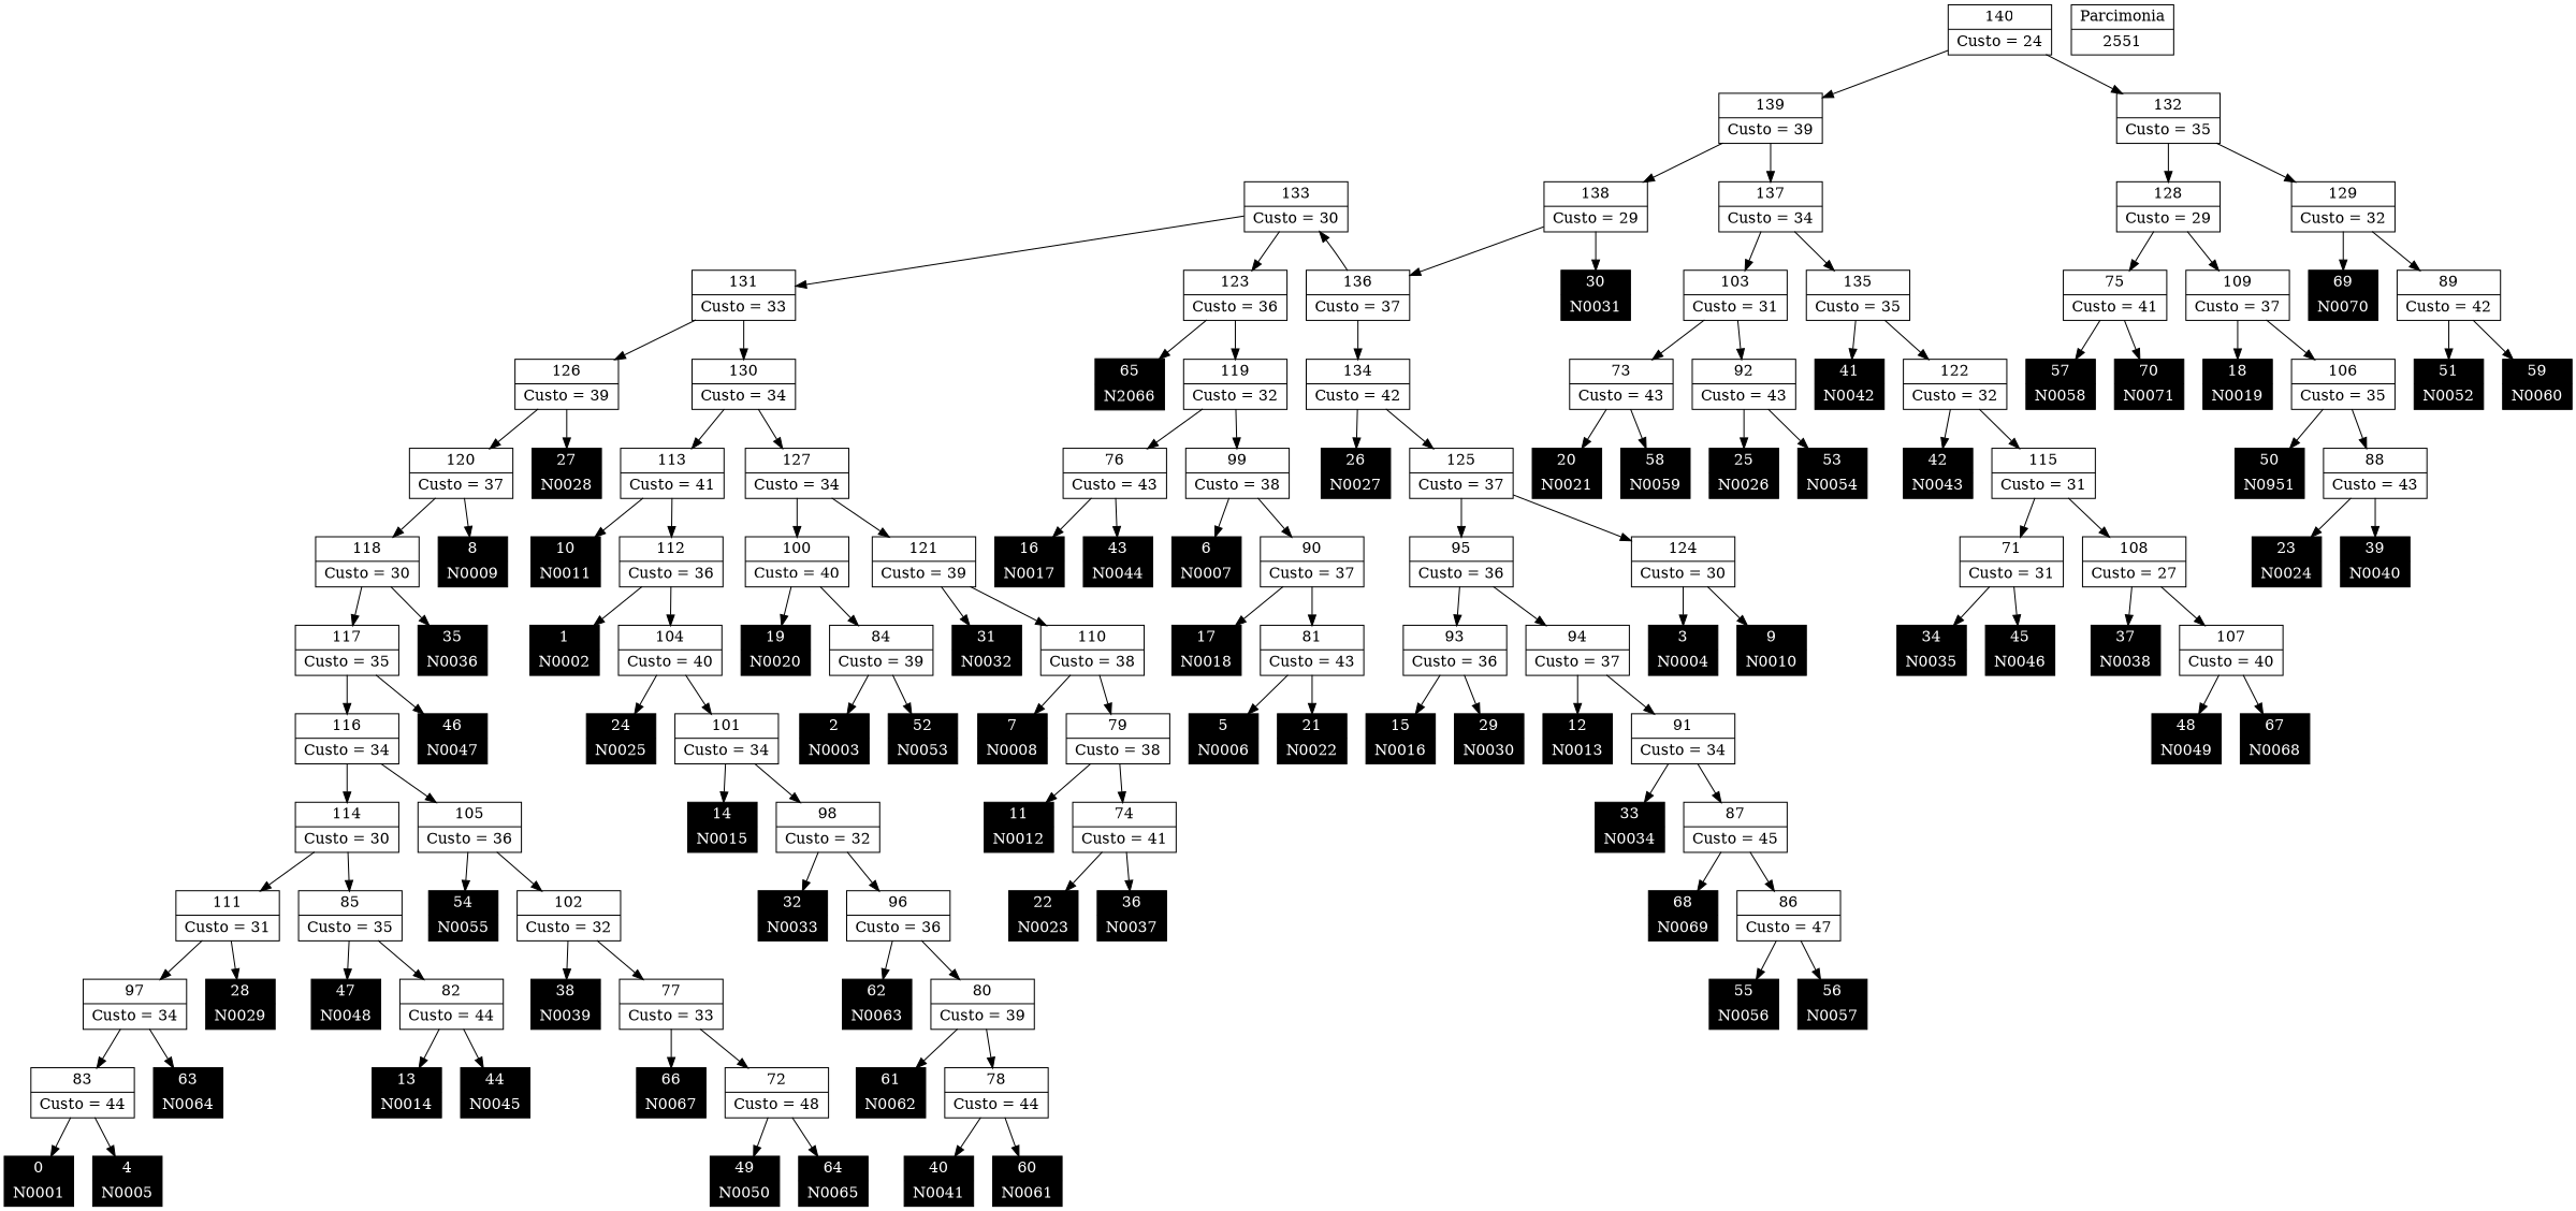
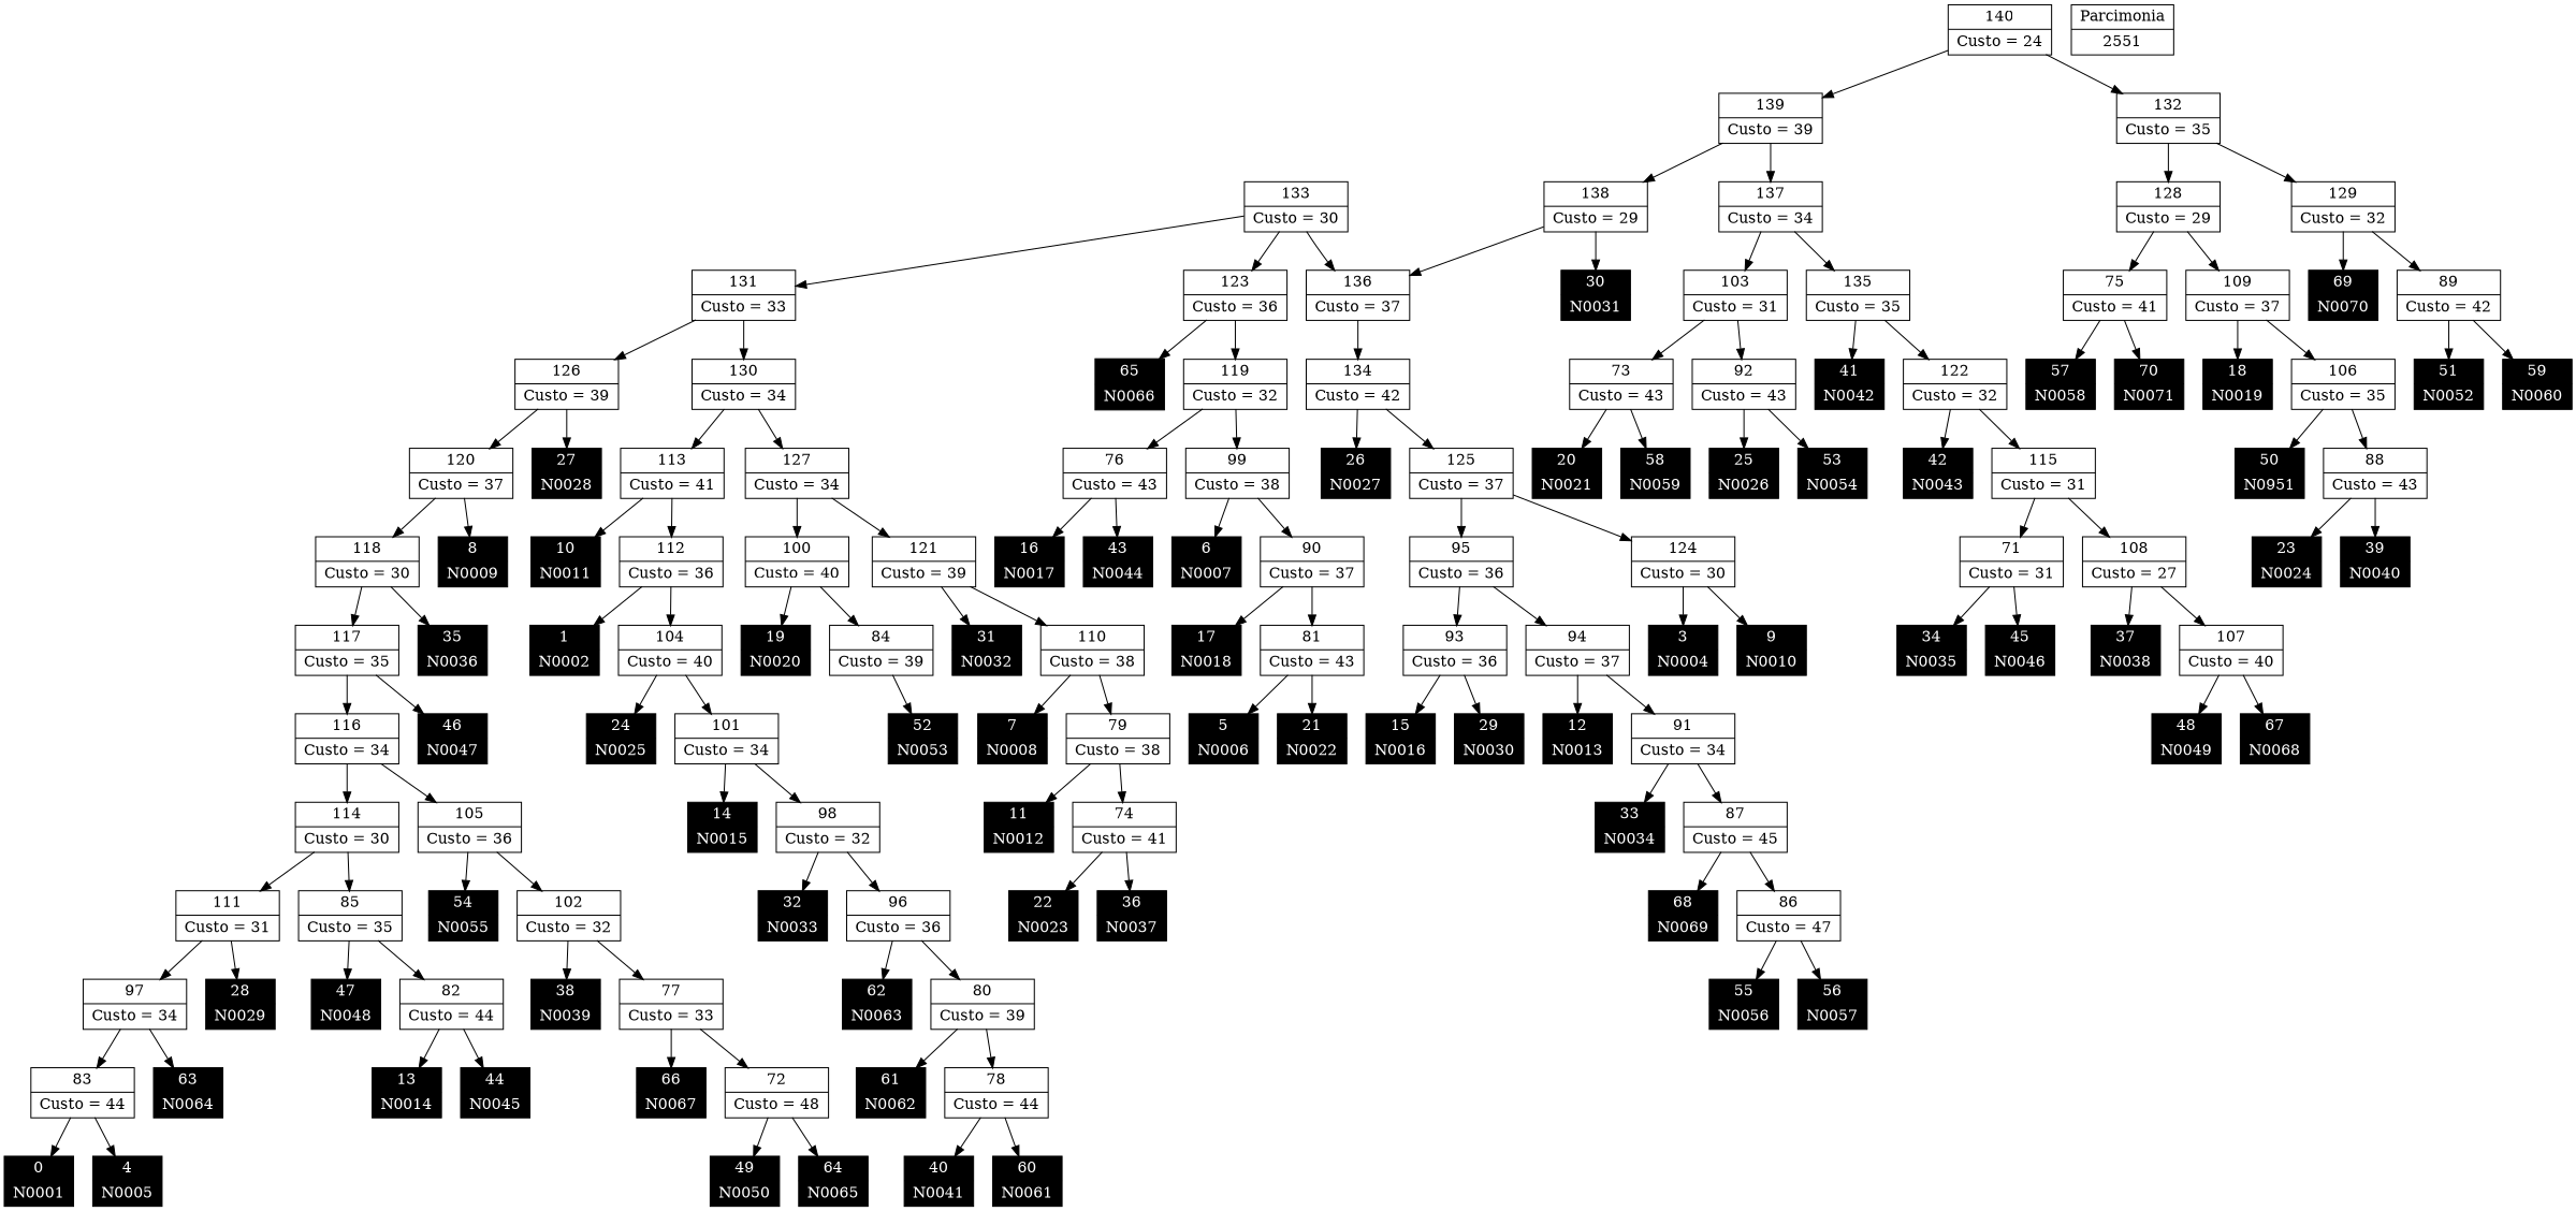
  digraph {
    node [shape=record]
    n1 [color=black fontcolor=white fontsize=14 height=0.5 label="{0 | N0001}" style=filled]
    n2 [color=black fontcolor=white fontsize=14 height=0.5 label="{1 | N0002}" style=filled]
-   n3 [color=black fontcolor=white fontsize=14 height=0.5 label="{2 | N0003}" style=filled]
    n4 [color=black fontcolor=white fontsize=14 height=0.5 label="{3 | N0004}" style=filled]
    n5 [color=black fontcolor=white fontsize=14 height=0.5 label="{4 | N0005}" style=filled]
    n6 [color=black fontcolor=white fontsize=14 height=0.5 label="{5 | N0006}" style=filled]
    n7 [color=black fontcolor=white fontsize=14 height=0.5 label="{6 | N0007}" style=filled]
    n8 [color=black fontcolor=white fontsize=14 height=0.5 label="{7 | N0008}" style=filled]
    n9 [color=black fontcolor=white fontsize=14 height=0.5 label="{8 | N0009}" style=filled]
    n10 [color=black fontcolor=white fontsize=14 height=0.5 label="{9 | N0010}" style=filled]
    n11 [color=black fontcolor=white fontsize=14 height=0.5 label="{10 | N0011}" style=filled]
    n12 [color=black fontcolor=white fontsize=14 height=0.5 label="{11 | N0012}" style=filled]
    n13 [color=black fontcolor=white fontsize=14 height=0.5 label="{12 | N0013}" style=filled]
    n14 [color=black fontcolor=white fontsize=14 height=0.5 label="{13 | N0014}" style=filled]
    n15 [color=black fontcolor=white fontsize=14 height=0.5 label="{14 | N0015}" style=filled]
    n16 [color=black fontcolor=white fontsize=14 height=0.5 label="{15 | N0016}" style=filled]
    n17 [color=black fontcolor=white fontsize=14 height=0.5 label="{16 | N0017}" style=filled]
    n18 [color=black fontcolor=white fontsize=14 height=0.5 label="{17 | N0018}" style=filled]
    n19 [color=black fontcolor=white fontsize=14 height=0.5 label="{18 | N0019}" style=filled]
    n20 [color=black fontcolor=white fontsize=14 height=0.5 label="{19 | N0020}" style=filled]
    n21 [color=black fontcolor=white fontsize=14 height=0.5 label="{20 | N0021}" style=filled]
    n22 [color=black fontcolor=white fontsize=14 height=0.5 label="{21 | N0022}" style=filled]
    n23 [color=black fontcolor=white fontsize=14 height=0.5 label="{22 | N0023}" style=filled]
    n24 [color=black fontcolor=white fontsize=14 height=0.5 label="{23 | N0024}" style=filled]
    n25 [color=black fontcolor=white fontsize=14 height=0.5 label="{24 | N0025}" style=filled]
    n26 [color=black fontcolor=white fontsize=14 height=0.5 label="{25 | N0026}" style=filled]
    n27 [color=black fontcolor=white fontsize=14 height=0.5 label="{26 | N0027}" style=filled]
    n28 [color=black fontcolor=white fontsize=14 height=0.5 label="{27 | N0028}" style=filled]
    n29 [color=black fontcolor=white fontsize=14 height=0.5 label="{28 | N0029}" style=filled]
    n30 [color=black fontcolor=white fontsize=14 height=0.5 label="{29 | N0030}" style=filled]
    n31 [color=black fontcolor=white fontsize=14 height=0.5 label="{30 | N0031}" style=filled]
    n32 [color=black fontcolor=white fontsize=14 height=0.5 label="{31 | N0032}" style=filled]
    n33 [color=black fontcolor=white fontsize=14 height=0.5 label="{32 | N0033}" style=filled]
    n34 [color=black fontcolor=white fontsize=14 height=0.5 label="{33 | N0034}" style=filled]
    n35 [color=black fontcolor=white fontsize=14 height=0.5 label="{34 | N0035}" style=filled]
    n36 [color=black fontcolor=white fontsize=14 height=0.5 label="{35 | N0036}" style=filled]
    n37 [color=black fontcolor=white fontsize=14 height=0.5 label="{36 | N0037}" style=filled]
    n38 [color=black fontcolor=white fontsize=14 height=0.5 label="{37 | N0038}" style=filled]
    n39 [color=black fontcolor=white fontsize=14 height=0.5 label="{38 | N0039}" style=filled]
    n40 [color=black fontcolor=white fontsize=14 height=0.5 label="{39 | N0040}" style=filled]
    n41 [color=black fontcolor=white fontsize=14 height=0.5 label="{40 | N0041}" style=filled]
    n42 [color=black fontcolor=white fontsize=14 height=0.5 label="{41 | N0042}" style=filled]
    n43 [color=black fontcolor=white fontsize=14 height=0.5 label="{42 | N0043}" style=filled]
    n44 [color=black fontcolor=white fontsize=14 height=0.5 label="{43 | N0044}" style=filled]
    n45 [color=black fontcolor=white fontsize=14 height=0.5 label="{44 | N0045}" style=filled]
    n46 [color=black fontcolor=white fontsize=14 height=0.5 label="{45 | N0046}" style=filled]
    n47 [color=black fontcolor=white fontsize=14 height=0.5 label="{46 | N0047}" style=filled]
    n48 [color=black fontcolor=white fontsize=14 height=0.5 label="{47 | N0048}" style=filled]
    n49 [color=black fontcolor=white fontsize=14 height=0.5 label="{48 | N0049}" style=filled]
    n50 [color=black fontcolor=white fontsize=14 height=0.5 label="{49 | N0050}" style=filled]
    n51 [color=black fontcolor=white fontsize=14 height=0.5 label="{50 | N0951}" style=filled]
    n52 [color=black fontcolor=white fontsize=14 height=0.5 label="{51 | N0052}" style=filled]
    n53 [color=black fontcolor=white fontsize=14 height=0.5 label="{52 | N0053}" style=filled]
    n54 [color=black fontcolor=white fontsize=14 height=0.5 label="{53 | N0054}" style=filled]
    n55 [color=black fontcolor=white fontsize=14 height=0.5 label="{54 | N0055}" style=filled]
    n56 [color=black fontcolor=white fontsize=14 height=0.5 label="{55 | N0056}" style=filled]
    n57 [color=black fontcolor=white fontsize=14 height=0.5 label="{56 | N0057}" style=filled]
    n58 [color=black fontcolor=white fontsize=14 height=0.5 label="{57 | N0058}" style=filled]
    n59 [color=black fontcolor=white fontsize=14 height=0.5 label="{58 | N0059}" style=filled]
    n60 [color=black fontcolor=white fontsize=14 height=0.5 label="{59 | N0060}" style=filled]
    n61 [color=black fontcolor=white fontsize=14 height=0.5 label="{60 | N0061}" style=filled]
    n62 [color=black fontcolor=white fontsize=14 height=0.5 label="{61 | N0062}" style=filled]
    n63 [color=black fontcolor=white fontsize=14 height=0.5 label="{62 | N0063}" style=filled]
    n64 [color=black fontcolor=white fontsize=14 height=0.5 label="{63 | N0064}" style=filled]
    n65 [color=black fontcolor=white fontsize=14 height=0.5 label="{64 | N0065}" style=filled]
-   n66 [color=black fontcolor=white fontsize=14 height=0.5 label="{65 | N2066}" style=filled]
+   n66 [color=black fontcolor=white fontsize=14 height=0.5 label="{65 | N0066}" style=filled]
    n67 [color=black fontcolor=white fontsize=14 height=0.5 label="{66 | N0067}" style=filled]
    n68 [color=black fontcolor=white fontsize=14 height=0.5 label="{67 | N0068}" style=filled]
    n69 [color=black fontcolor=white fontsize=14 height=0.5 label="{68 | N0069}" style=filled]
    n70 [color=black fontcolor=white fontsize=14 height=0.5 label="{69 | N0070}" style=filled]
    n71 [color=black fontcolor=white fontsize=14 height=0.5 label="{70 | N0071}" style=filled]
    n72 [label="{71|Custo = 31}"]
    n73 [label="{72|Custo = 48}"]
    n74 [label="{73|Custo = 43}"]
    n75 [label="{74|Custo = 41}"]
    n76 [label="{75|Custo = 41}"]
    n77 [label="{76|Custo = 43}"]
    n78 [label="{77|Custo = 33}"]
    n79 [label="{78|Custo = 44}"]
    n80 [label="{79|Custo = 38}"]
    n81 [label="{80|Custo = 39}"]
    n82 [label="{81|Custo = 43}"]
    n83 [label="{82|Custo = 44}"]
    n84 [label="{83|Custo = 44}"]
    n85 [label="{84|Custo = 39}"]
    n86 [label="{85|Custo = 35}"]
    n87 [label="{86|Custo = 47}"]
    n88 [label="{87|Custo = 45}"]
    n89 [label="{88|Custo = 43}"]
    n90 [label="{89|Custo = 42}"]
    n91 [label="{90|Custo = 37}"]
    n92 [label="{91|Custo = 34}"]
    n93 [label="{92|Custo = 43}"]
    n94 [label="{93|Custo = 36}"]
    n95 [label="{94|Custo = 37}"]
    n96 [label="{95|Custo = 36}"]
    n97 [label="{96|Custo = 36}"]
    n98 [label="{97|Custo = 34}"]
    n99 [label="{98|Custo = 32}"]
    n100 [label="{99|Custo = 38}"]
    n101 [label="{100|Custo = 40}"]
    n102 [label="{101|Custo = 34}"]
    n103 [label="{102|Custo = 32}"]
    n104 [label="{103|Custo = 31}"]
    n105 [label="{104|Custo = 40}"]
    n106 [label="{105|Custo = 36}"]
    n107 [label="{106|Custo = 35}"]
    n108 [label="{107|Custo = 40}"]
    n109 [label="{108|Custo = 27}"]
    n110 [label="{109|Custo = 37}"]
    n111 [label="{110|Custo = 38}"]
    n112 [label="{111|Custo = 31}"]
    n113 [label="{112|Custo = 36}"]
    n114 [label="{113|Custo = 41}"]
    n115 [label="{114|Custo = 30}"]
    n116 [label="{115|Custo = 31}"]
    n117 [label="{116|Custo = 34}"]
    n118 [label="{117|Custo = 35}"]
    n119 [label="{118|Custo = 30}"]
    n120 [label="{119|Custo = 32}"]
    n121 [label="{120|Custo = 37}"]
    n122 [label="{121|Custo = 39}"]
    n123 [label="{122|Custo = 32}"]
    n124 [label="{123|Custo = 36}"]
    n125 [label="{124|Custo = 30}"]
    n126 [label="{125|Custo = 37}"]
    n127 [label="{126|Custo = 39}"]
    n128 [label="{127|Custo = 34}"]
    n129 [label="{128|Custo = 29}"]
    n130 [label="{129|Custo = 32}"]
    n131 [label="{130|Custo = 34}"]
    n132 [label="{131|Custo = 33}"]
    n133 [label="{132|Custo = 35}"]
    n134 [label="{133|Custo = 30}"]
    n135 [label="{134|Custo = 42}"]
    n136 [label="{135|Custo = 35}"]
    n137 [label="{136|Custo = 37}"]
    n138 [label="{137|Custo = 34}"]
    n139 [label="{138|Custo = 29}"]
    n140 [label="{139|Custo = 39}"]
    n141 [label="{140|Custo = 24}"]
    n142 [label="{Parcimonia|2551}"]
    n72 -> n35
    n72 -> n46
    n73 -> n50
    n73 -> n65
    n74 -> n21
    n74 -> n59
    n75 -> n23
    n75 -> n37
    n76 -> n58
    n76 -> n71
    n77 -> n17
    n77 -> n44
    n78 -> n67
    n78 -> n73
    n79 -> n41
    n79 -> n61
    n80 -> n12
    n80 -> n75
    n81 -> n62
    n81 -> n79
    n82 -> n6
    n82 -> n22
    n83 -> n14
    n83 -> n45
    n84 -> n1
    n84 -> n5
-   n85 -> n3
    n85 -> n53
    n86 -> n48
    n86 -> n83
    n87 -> n56
    n87 -> n57
    n88 -> n69
    n88 -> n87
    n89 -> n24
    n89 -> n40
    n90 -> n52
    n90 -> n60
    n91 -> n18
    n91 -> n82
    n92 -> n34
    n92 -> n88
    n93 -> n26
    n93 -> n54
    n94 -> n16
    n94 -> n30
    n95 -> n13
    n95 -> n92
    n96 -> n94
    n96 -> n95
    n97 -> n63
    n97 -> n81
    n98 -> n64
    n98 -> n84
    n99 -> n33
    n99 -> n97
    n100 -> n7
    n100 -> n91
    n101 -> n20
    n101 -> n85
    n102 -> n15
    n102 -> n99
    n103 -> n39
    n103 -> n78
    n104 -> n74
    n104 -> n93
    n105 -> n25
    n105 -> n102
    n106 -> n55
    n106 -> n103
    n107 -> n51
    n107 -> n89
    n108 -> n49
    n108 -> n68
    n109 -> n38
    n109 -> n108
    n110 -> n19
    n110 -> n107
    n111 -> n8
    n111 -> n80
    n112 -> n29
    n112 -> n98
    n113 -> n2
    n113 -> n105
    n114 -> n11
    n114 -> n113
    n115 -> n86
    n115 -> n112
    n116 -> n72
    n116 -> n109
    n117 -> n106
    n117 -> n115
    n118 -> n47
    n118 -> n117
    n119 -> n36
    n119 -> n118
    n120 -> n77
    n120 -> n100
    n121 -> n9
    n121 -> n119
    n122 -> n32
    n122 -> n111
    n123 -> n43
    n123 -> n116
    n124 -> n66
    n124 -> n120
    n125 -> n4
    n125 -> n10
    n126 -> n96
    n126 -> n125
    n127 -> n28
    n127 -> n121
    n128 -> n101
    n128 -> n122
    n129 -> n76
    n129 -> n110
    n130 -> n70
    n130 -> n90
    n131 -> n114
    n131 -> n128
    n132 -> n127
    n132 -> n131
    n133 -> n129
    n133 -> n130
    n134 -> n124
    n134 -> n132
    n135 -> n27
    n135 -> n126
    n136 -> n42
    n136 -> n123
-   n137 -> n134
+   n134 -> n137
    n137 -> n135
    n138 -> n104
    n138 -> n136
    n139 -> n31
    n139 -> n137
    n140 -> n138
    n140 -> n139
    n141 -> n133
    n141 -> n140
  }
